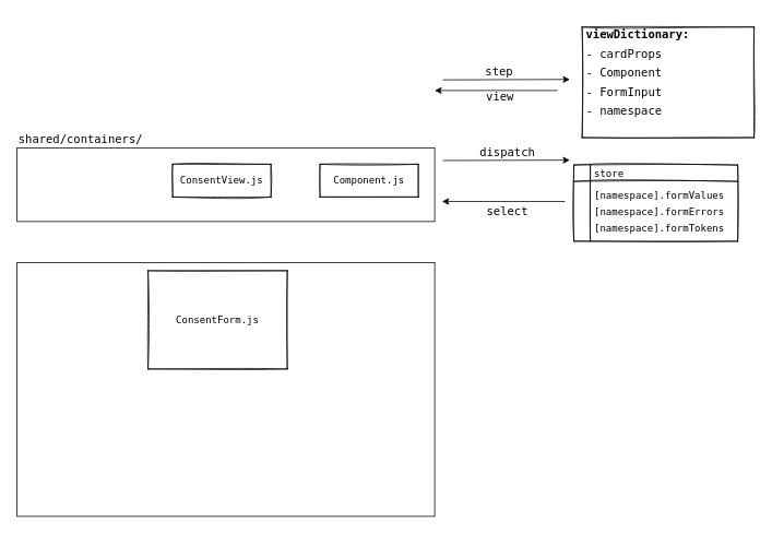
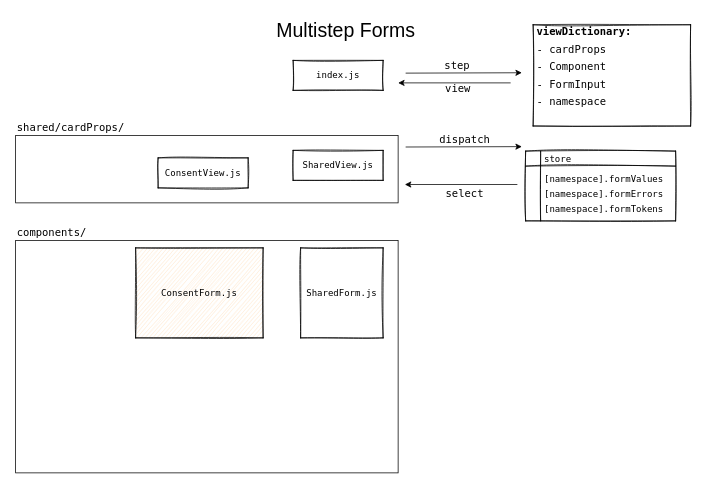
  <mxCell id="0" />
  <mxCell id="1" parent="0" />
  <mxCell id="2" value="" style="rounded=0;whiteSpace=wrap;html=1;fillColor=none;" vertex="1" parent="1"><mxGeometry x="20" y="180" width="510" height="90" as="geometry" /></mxCell>
- <mxCell id="4" value="&lt;pre&gt;Component.js&lt;/pre&gt;" style="whiteSpace=wrap;html=1;sketch=1;" parent="1" vertex="1"><mxGeometry x="390" y="200" width="120" height="40" as="geometry" /></mxCell>
+ <mxCell id="3" value="&lt;pre&gt;index.js&lt;/pre&gt;" style="whiteSpace=wrap;html=1;sketch=1;" parent="1" vertex="1"><mxGeometry x="390" y="80" width="120" height="40" as="geometry" /></mxCell>
+ <mxCell id="4" value="&lt;pre&gt;SharedView.js&lt;/pre&gt;" style="whiteSpace=wrap;html=1;sketch=1;" parent="1" vertex="1"><mxGeometry x="390" y="200" width="120" height="40" as="geometry" /></mxCell>
+ <mxCell id="5" value="Multistep Forms" style="text;html=1;resizable=0;autosize=1;align=center;verticalAlign=middle;points=[];fillColor=none;strokeColor=none;rounded=0;sketch=1;fontSize=26;" parent="1" vertex="1"><mxGeometry x="360" y="20" width="200" height="40" as="geometry" /></mxCell>
  <mxCell id="6" value="&lt;pre style=&quot;line-height: 90%&quot;&gt;&lt;font style=&quot;font-size: 14px ; line-height: 70%&quot;&gt;&lt;b&gt;viewDictionary:&lt;br&gt;&lt;/b&gt;&lt;/font&gt;&lt;font style=&quot;font-size: 14px ; line-height: 70%&quot;&gt;- cardProps&lt;br&gt;&lt;/font&gt;&lt;font style=&quot;font-size: 14px ; line-height: 70%&quot;&gt;- Component&lt;br&gt;&lt;/font&gt;&lt;font style=&quot;font-size: 14px ; line-height: 70%&quot;&gt;- FormInput&lt;br&gt;&lt;/font&gt;&lt;font style=&quot;font-size: 14px ; line-height: 70%&quot;&gt;- namespace&lt;/font&gt;&lt;/pre&gt;&lt;font style=&quot;font-size: 14px ; line-height: 70%&quot;&gt;&lt;br&gt;&lt;/font&gt;" style="html=1;sketch=1;fontSize=26;align=left;spacingLeft=3;" parent="1" vertex="1"><mxGeometry x="710" y="32.5" width="210" height="135" as="geometry" /></mxCell>
  <mxCell id="7" value="" style="endArrow=classic;html=1;fontSize=26;" parent="1" edge="1"><mxGeometry width="50" height="50" relative="1" as="geometry"><mxPoint x="680" y="110" as="sourcePoint" /><mxPoint x="530" y="110" as="targetPoint" /></mxGeometry></mxCell>
  <mxCell id="8" value="" style="endArrow=classic;html=1;fontSize=26;" parent="1" edge="1"><mxGeometry width="50" height="50" relative="1" as="geometry"><mxPoint x="540" y="97" as="sourcePoint" /><mxPoint x="695" y="96.5" as="targetPoint" /></mxGeometry></mxCell>
- <mxCell id="9" value="&lt;pre&gt;ConsentView.js&lt;/pre&gt;" style="whiteSpace=wrap;html=1;sketch=1;" parent="1" vertex="1"><mxGeometry x="210" y="200" width="120" height="40" as="geometry" /></mxCell>
- <mxCell id="10" value="&lt;pre&gt;ConsentForm.js&lt;/pre&gt;" style="whiteSpace=wrap;html=1;sketch=1;" parent="1" vertex="1"><mxGeometry x="180" y="330" width="170" height="120" as="geometry" /></mxCell>
+ <mxCell id="9" value="&lt;pre&gt;ConsentView.js&lt;/pre&gt;" style="whiteSpace=wrap;html=1;sketch=1;" parent="1" vertex="1"><mxGeometry x="210" y="210" width="120" height="40" as="geometry" /></mxCell>
+ <mxCell id="10" value="&lt;pre&gt;ConsentForm.js&lt;/pre&gt;" style="whiteSpace=wrap;html=1;sketch=1;fillColor=#ffe6cc;" parent="1" vertex="1"><mxGeometry x="180" y="330" width="170" height="120" as="geometry" /></mxCell>
+ <mxCell id="11" value="&lt;pre&gt;SharedForm.js&lt;/pre&gt;" style="whiteSpace=wrap;html=1;sketch=1;" parent="1" vertex="1"><mxGeometry x="400" y="330" width="110" height="120" as="geometry" /></mxCell>
  <mxCell id="12" value="" style="endArrow=classic;html=1;fontSize=26;" parent="1" edge="1"><mxGeometry width="50" height="50" relative="1" as="geometry"><mxPoint x="689" y="245.5" as="sourcePoint" /><mxPoint x="539" y="245.5" as="targetPoint" /></mxGeometry></mxCell>
  <mxCell id="13" value="" style="endArrow=classic;html=1;fontSize=26;" parent="1" edge="1"><mxGeometry width="50" height="50" relative="1" as="geometry"><mxPoint x="540" y="195.5" as="sourcePoint" /><mxPoint x="695" y="195" as="targetPoint" /></mxGeometry></mxCell>
  <mxCell id="14" value="&lt;pre style=&quot;color: rgb(0 , 0 , 0) ; font-size: 26px ; font-style: normal ; font-weight: normal ; letter-spacing: normal ; text-indent: 0px ; text-transform: none ; word-spacing: 0px ; text-decoration: none&quot;&gt;&lt;font style=&quot;font-size: 14px ; line-height: 100%&quot;&gt;view&lt;/font&gt;&lt;/pre&gt;" style="text;whiteSpace=wrap;html=1;verticalAlign=middle;align=center;" parent="1" vertex="1"><mxGeometry x="540" y="103" width="140" height="20" as="geometry" /></mxCell>
  <mxCell id="15" value="&lt;pre style=&quot;color: rgb(0, 0, 0); font-size: 26px; font-style: normal; font-weight: normal; letter-spacing: normal; text-indent: 0px; text-transform: none; word-spacing: 0px; text-decoration: none;&quot;&gt;&lt;font style=&quot;font-size: 14px ; line-height: 100%&quot;&gt;step&lt;/font&gt;&lt;/pre&gt;" style="text;whiteSpace=wrap;html=1;verticalAlign=middle;align=center;" parent="1" vertex="1"><mxGeometry x="539" y="73" width="140" height="20" as="geometry" /></mxCell>
  <mxCell id="16" value="&lt;pre style=&quot;color: rgb(0 , 0 , 0) ; font-size: 26px ; font-style: normal ; font-weight: normal ; letter-spacing: normal ; text-indent: 0px ; text-transform: none ; word-spacing: 0px ; text-decoration: none&quot;&gt;&lt;font style=&quot;font-size: 14px ; line-height: 100%&quot;&gt;dispatch&lt;/font&gt;&lt;/pre&gt;" style="text;whiteSpace=wrap;html=1;verticalAlign=middle;align=center;" parent="1" vertex="1"><mxGeometry x="550" y="168" width="138" height="26" as="geometry" /></mxCell>
  <mxCell id="17" value="&lt;pre style=&quot;color: rgb(0 , 0 , 0) ; font-size: 26px ; font-style: normal ; font-weight: normal ; letter-spacing: normal ; text-indent: 0px ; text-transform: none ; word-spacing: 0px ; text-decoration: none&quot;&gt;&lt;font style=&quot;font-size: 14px ; line-height: 100%&quot;&gt;select&lt;/font&gt;&lt;/pre&gt;" style="text;whiteSpace=wrap;html=1;verticalAlign=middle;align=center;" parent="1" vertex="1"><mxGeometry x="549" y="242.5" width="140" height="20" as="geometry" /></mxCell>
  <mxCell id="18" value="&lt;p style=&quot;line-height: 107%&quot;&gt;&lt;/p&gt;&lt;pre&gt;store&lt;/pre&gt;&lt;pre&gt;[namespace].formValues&lt;/pre&gt;&lt;pre style=&quot;line-height: 17%&quot;&gt;[namespace].formErrors&lt;/pre&gt;&lt;pre&gt;[namespace].formTokens&lt;/pre&gt;&lt;p&gt;&lt;/p&gt;" style="shape=internalStorage;whiteSpace=wrap;html=1;backgroundOutline=1;sketch=1;align=left;spacingLeft=23;spacingTop=-6;" parent="1" vertex="1"><mxGeometry x="700" y="201" width="200" height="93" as="geometry" /></mxCell>
- <mxCell id="19" value="&lt;pre style=&quot;color: rgb(0 , 0 , 0) ; font-style: normal ; font-weight: normal ; letter-spacing: normal ; text-indent: 0px ; text-transform: none ; word-spacing: 0px ; text-decoration: none&quot;&gt;&lt;span style=&quot;font-size: 14px&quot;&gt;shared/containers/&lt;/span&gt;&lt;/pre&gt;" style="text;whiteSpace=wrap;html=1;verticalAlign=middle;align=left;" vertex="1" parent="1"><mxGeometry x="20" y="160" width="170" height="20" as="geometry" /></mxCell>
+ <mxCell id="19" value="&lt;pre style=&quot;color: rgb(0 , 0 , 0) ; font-style: normal ; font-weight: normal ; letter-spacing: normal ; text-indent: 0px ; text-transform: none ; word-spacing: 0px ; text-decoration: none&quot;&gt;&lt;span style=&quot;font-size: 14px&quot;&gt;shared/cardProps/&lt;/span&gt;&lt;/pre&gt;" style="text;whiteSpace=wrap;html=1;verticalAlign=middle;align=left;" vertex="1" parent="1"><mxGeometry x="20" y="160" width="170" height="20" as="geometry" /></mxCell>
  <mxCell id="20" style="edgeStyle=orthogonalEdgeStyle;rounded=0;orthogonalLoop=1;jettySize=auto;html=1;exitX=0.5;exitY=1;exitDx=0;exitDy=0;" edge="1" parent="1" source="17" target="17"><mxGeometry relative="1" as="geometry" /></mxCell>
  <mxCell id="21" value="" style="rounded=0;whiteSpace=wrap;html=1;fillColor=none;" vertex="1" parent="1"><mxGeometry x="20" y="320" width="510" height="310" as="geometry" /></mxCell>
+ <mxCell id="22" value="&lt;pre style=&quot;color: rgb(0 , 0 , 0) ; font-style: normal ; font-weight: normal ; letter-spacing: normal ; text-indent: 0px ; text-transform: none ; word-spacing: 0px ; text-decoration: none&quot;&gt;&lt;span style=&quot;font-size: 14px&quot;&gt;components/&lt;/span&gt;&lt;/pre&gt;" style="text;whiteSpace=wrap;html=1;verticalAlign=middle;align=left;" vertex="1" parent="1"><mxGeometry x="20" y="299" width="170" height="20" as="geometry" /></mxCell>
